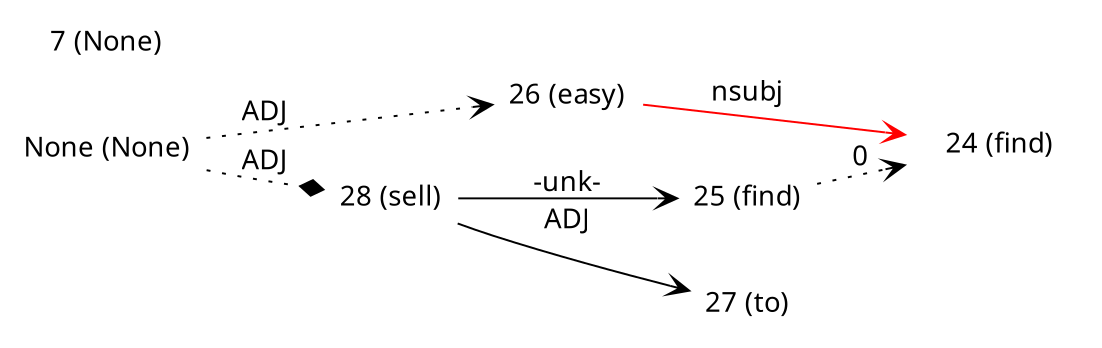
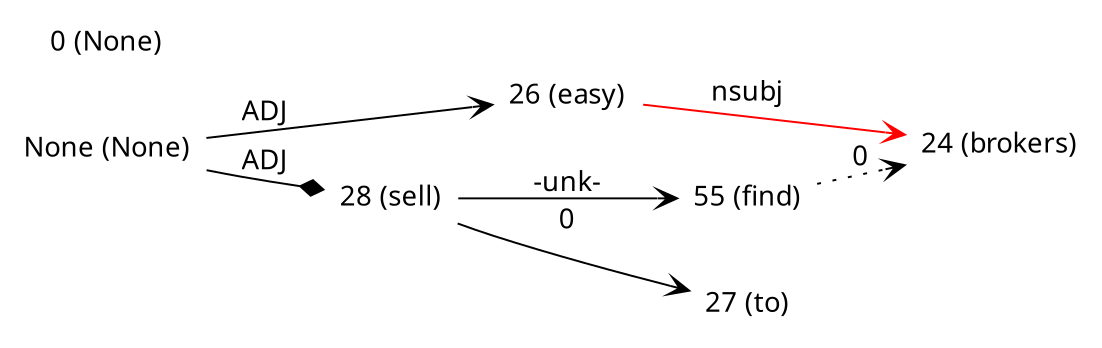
  digraph {
    fontname="Noto Sans"
    rankdir=LR
    node [fontname="Noto Sans" shape=plaintext]
    edge [arrowhead=vee dir=forward fontname="Noto Sans" style=dotted]
    n1 [label="None (None)"]
    n2 [label="26 (easy)"]
    n3 [label="28 (sell)"]
-   n4 [label="24 (find)"]
-   n5 [label="25 (find)"]
+   n4 [label="24 (brokers)"]
+   n5 [label="55 (find)"]
    n6 [label="27 (to)"]
-   n7 [label="7 (None)"]
-   n1 -> n2 [label=ADJ]
-   n1 -> n3 [arrowhead=diamond label=ADJ]
+   n7 [label="0 (None)"]
+   n1 -> n2 [label=ADJ style=solid]
+   n1 -> n3 [arrowhead=diamond label=ADJ style=solid]
    n2 -> n4 [color=red label=nsubj style=solid]
    n3 -> n5 [label="-unk-" style=solid]
-   n3 -> n6 [label=ADJ style=solid]
+   n3 -> n6 [label=0 style=solid]
    n5 -> n4 [label=0]
  }
